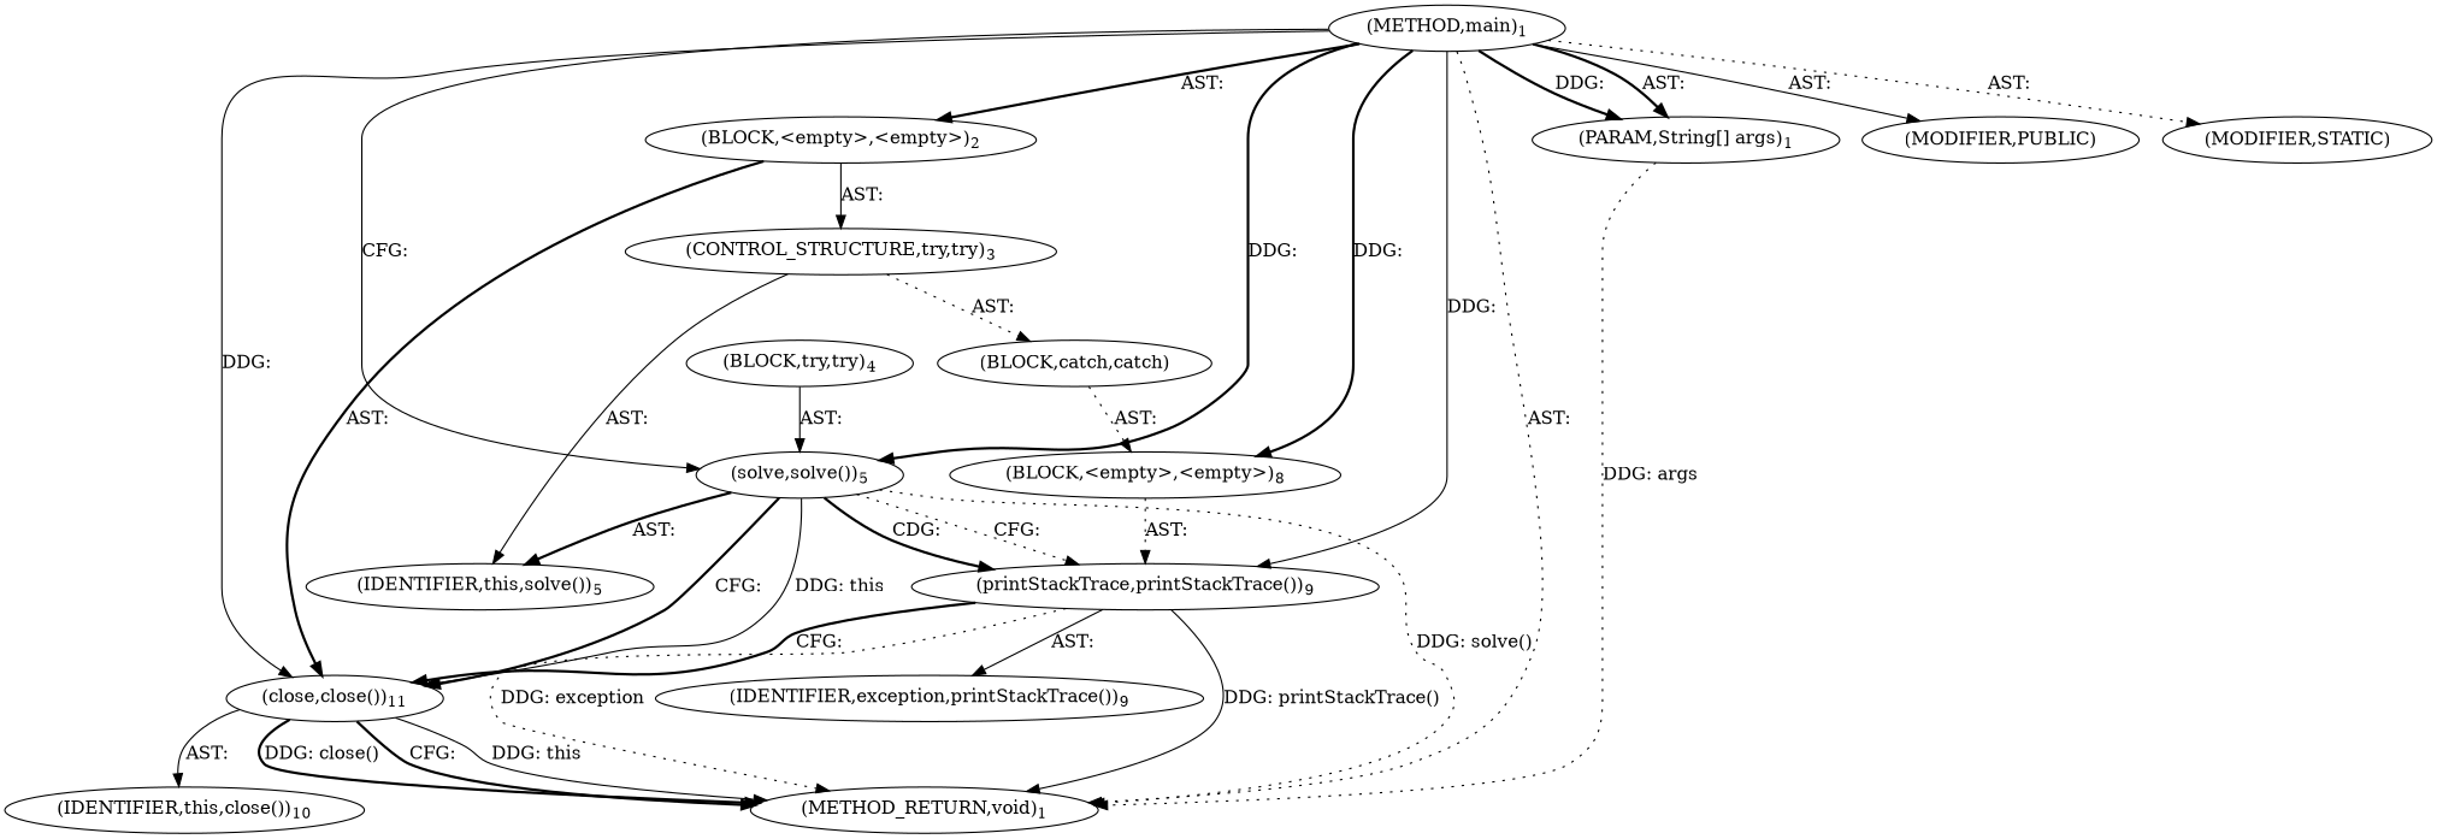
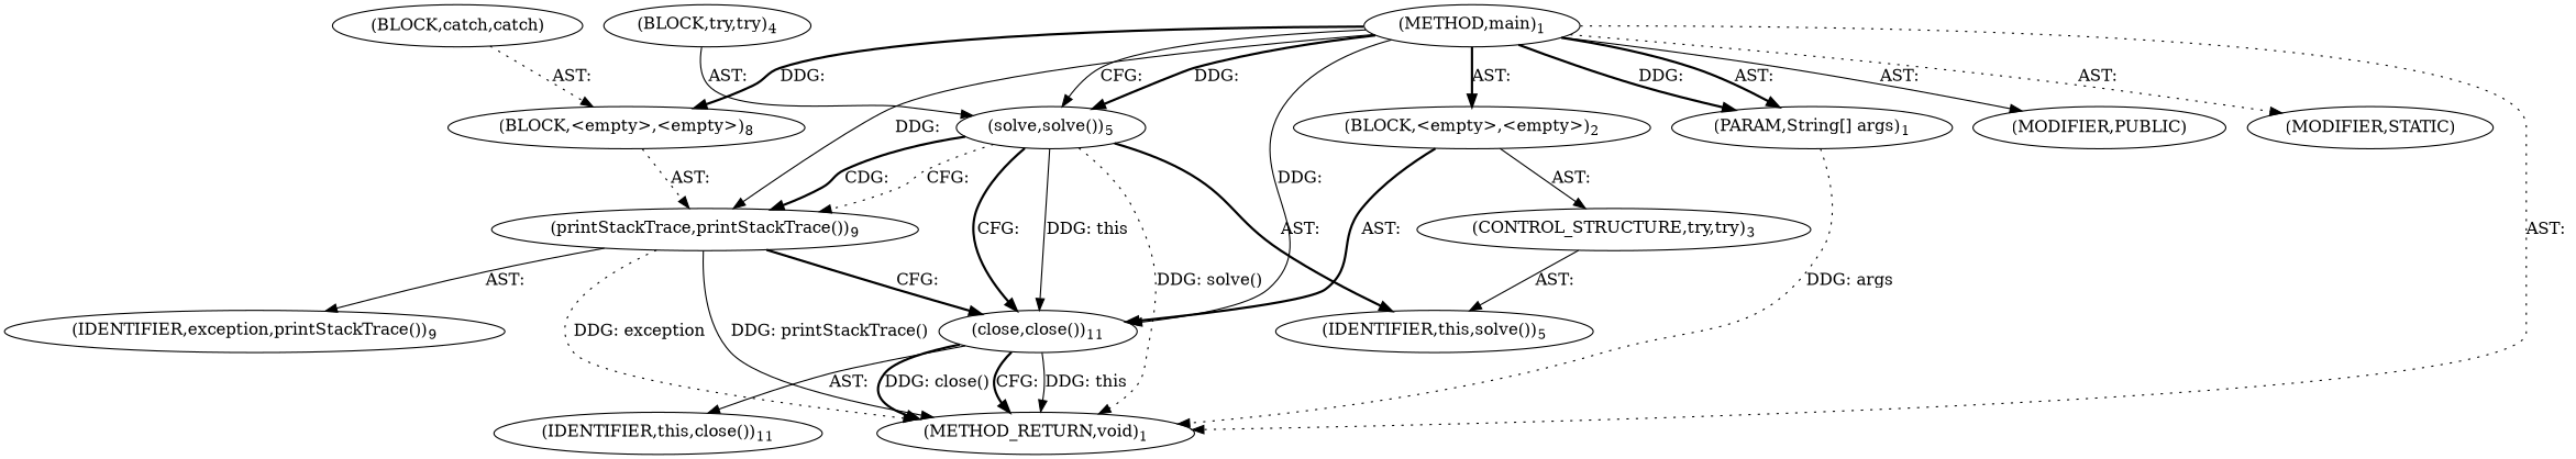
  digraph {
    edge [style=bold]
    n1 [label=<(METHOD,main)<SUB>1</SUB>>]
    n2 [label=<(PARAM,String[] args)<SUB>1</SUB>>]
    n3 [label=<(BLOCK,&lt;empty&gt;,&lt;empty&gt;)<SUB>2</SUB>>]
    n4 [label=<(solve,solve())<SUB>5</SUB>>]
    n5 [label=<(BLOCK,&lt;empty&gt;,&lt;empty&gt;)<SUB>8</SUB>>]
    n6 [label=<(printStackTrace,printStackTrace())<SUB>9</SUB>>]
    n7 [label=<(close,close())<SUB>11</SUB>>]
    n8 [label=<(MODIFIER,PUBLIC)>]
    n9 [label=<(MODIFIER,STATIC)>]
    n10 [label=<(METHOD_RETURN,void)<SUB>1</SUB>>]
    n11 [label=<(CONTROL_STRUCTURE,try,try)<SUB>3</SUB>>]
    n12 [label=<(IDENTIFIER,this,solve())<SUB>5</SUB>>]
    n13 [label=<(IDENTIFIER,exception,printStackTrace())<SUB>9</SUB>>]
-   n14 [label=<(IDENTIFIER,this,close())<SUB>10</SUB>>]
+   n14 [label=<(IDENTIFIER,this,close())<SUB>11</SUB>>]
    n15 [label=<(BLOCK,catch,catch)>]
    n16 [label=<(BLOCK,try,try)<SUB>4</SUB>>]
    n1 -> n2 [label="AST: "]
    n1 -> n2 [label="DDG: "]
    n1 -> n3 [label="AST: "]
    n1 -> n4 [label="CFG: " style=solid]
    n1 -> n4 [label="DDG: "]
    n1 -> n5 [label="DDG: "]
    n1 -> n6 [label="DDG: " style=solid]
    n1 -> n7 [label="DDG: " style=solid]
    n1 -> n8 [label="AST: " style=solid]
    n1 -> n9 [label="AST: " style=dotted]
    n1 -> n10 [label="AST: " style=dotted]
    n2 -> n10 [label="DDG: args" style=dotted]
    n3 -> n7 [label="AST: "]
    n3 -> n11 [label="AST: " style=solid]
    n4 -> n6 [label="CFG: " style=dotted]
    n4 -> n6 [label="CDG: "]
    n4 -> n7 [label="CFG: "]
    n4 -> n7 [label="DDG: this" style=solid]
    n4 -> n10 [label="DDG: solve()" style=dotted]
    n4 -> n12 [label="AST: "]
    n5 -> n6 [label="AST: " style=dotted]
    n6 -> n7 [label="CFG: "]
    n6 -> n10 [label="DDG: printStackTrace()" style=solid]
    n6 -> n10 [label="DDG: exception" style=dotted]
    n6 -> n13 [label="AST: " style=solid]
    n7 -> n10 [label="CFG: "]
    n7 -> n10 [label="DDG: this" style=solid]
    n7 -> n10 [label="DDG: close()"]
    n7 -> n14 [label="AST: " style=solid]
    n11 -> n12 [label="AST: " style=solid]
-   n11 -> n15 [label="AST: " style=dotted]
    n15 -> n5 [label="AST: " style=dotted]
    n16 -> n4 [label="AST: " style=solid]
  }
